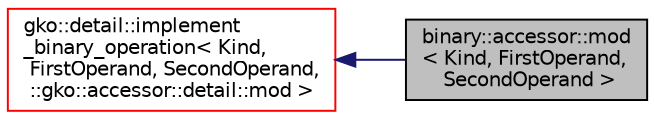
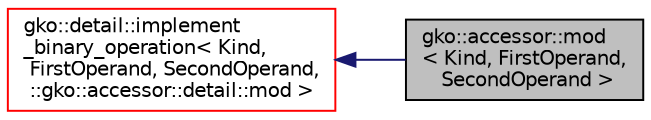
  digraph {
    rankdir=LR
    node [fontname=Helvetica fontsize=10 shape=record style=filled]
-   n1 [color=black fillcolor=grey75 fontcolor=black height=0.2 label="binary::accessor::mod\l\< Kind, FirstOperand,\l SecondOperand \>" width=0.4]
+   n1 [color=black fillcolor=grey75 fontcolor=black height=0.2 label="gko::accessor::mod\l\< Kind, FirstOperand,\l SecondOperand \>" width=0.4]
    n2 [color=red fillcolor=white height=0.2 label="gko::detail::implement\l_binary_operation\< Kind,\l FirstOperand, SecondOperand,\l::gko::accessor::detail::mod \>" width=0.4]
    n2 -> n1 [color=midnightblue dir=back fontname=Helvetica fontsize=10 labelfontname=Helvetica labelfontsize=10 style=solid]
  }
